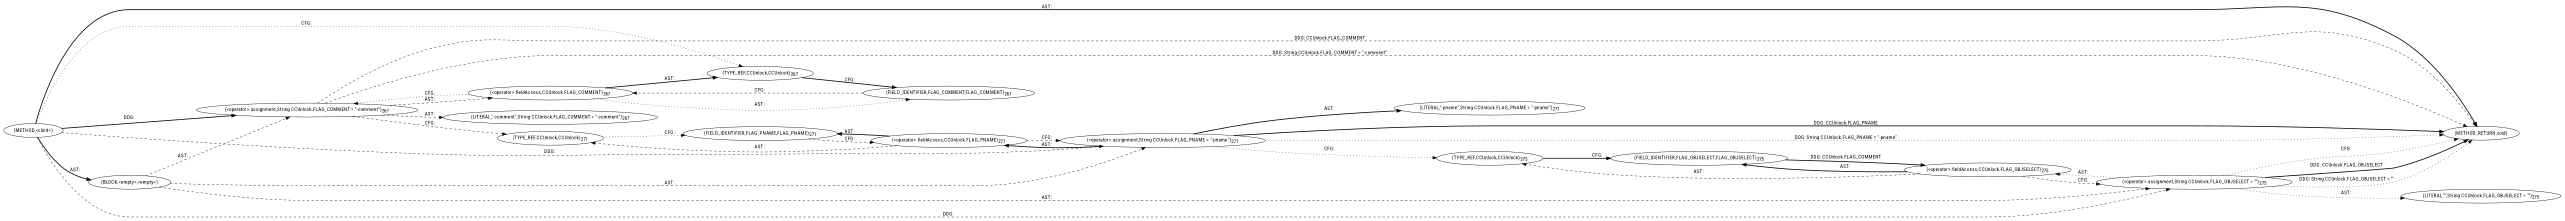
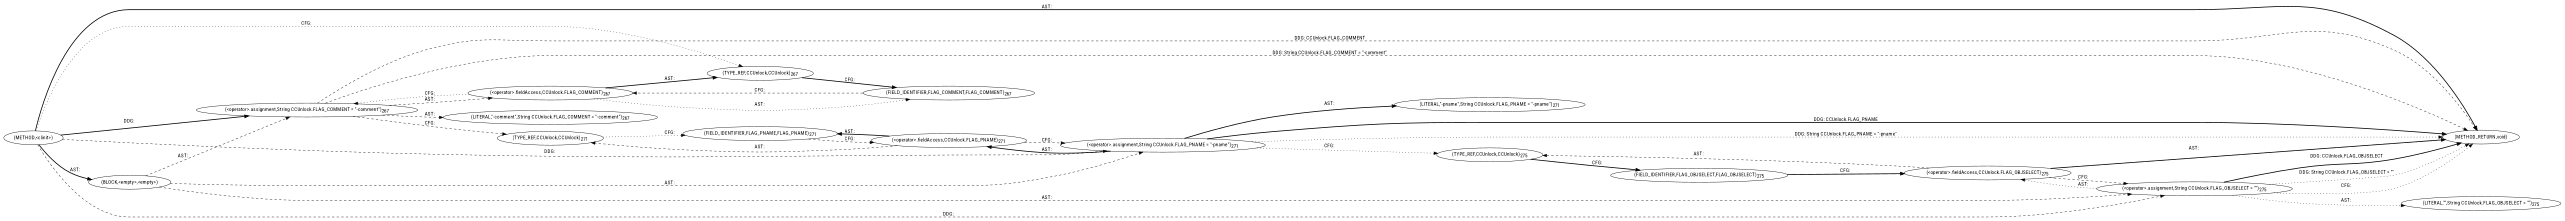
  digraph {
    fontname="Roboto Condensed"
    rankdir=LR
    node [fontname="Roboto Condensed"]
    edge [fontname="Roboto Condensed" style=dashed]
    n1 [label=<(METHOD,&lt;clinit&gt;)>]
    n2 [label=<(BLOCK,&lt;empty&gt;,&lt;empty&gt;)>]
    n3 [label=<(&lt;operator&gt;.assignment,String CCUnlock.FLAG_COMMENT = &quot;-comment&quot;)<SUB>267</SUB>>]
    n4 [label=<(TYPE_REF,CCUnlock,CCUnlock)<SUB>267</SUB>>]
    n5 [label=<(&lt;operator&gt;.assignment,String CCUnlock.FLAG_PNAME = &quot;-pname&quot;)<SUB>271</SUB>>]
    n6 [label=<(&lt;operator&gt;.assignment,String CCUnlock.FLAG_OBJSELECT = &quot;&quot;)<SUB>275</SUB>>]
    n7 [label=<(METHOD_RETURN,void)>]
    n8 [label=<(&lt;operator&gt;.fieldAccess,CCUnlock.FLAG_COMMENT)<SUB>267</SUB>>]
    n9 [label=<(LITERAL,&quot;-comment&quot;,String CCUnlock.FLAG_COMMENT = &quot;-comment&quot;)<SUB>267</SUB>>]
    n10 [label=<(TYPE_REF,CCUnlock,CCUnlock)<SUB>271</SUB>>]
    n11 [label=<(FIELD_IDENTIFIER,FLAG_COMMENT,FLAG_COMMENT)<SUB>267</SUB>>]
    n12 [label=<(&lt;operator&gt;.fieldAccess,CCUnlock.FLAG_PNAME)<SUB>271</SUB>>]
    n13 [label=<(LITERAL,&quot;-pname&quot;,String CCUnlock.FLAG_PNAME = &quot;-pname&quot;)<SUB>271</SUB>>]
    n14 [label=<(TYPE_REF,CCUnlock,CCUnlock)<SUB>275</SUB>>]
    n15 [label=<(&lt;operator&gt;.fieldAccess,CCUnlock.FLAG_OBJSELECT)<SUB>275</SUB>>]
    n16 [label=<(LITERAL,&quot;&quot;,String CCUnlock.FLAG_OBJSELECT = &quot;&quot;)<SUB>275</SUB>>]
    n17 [label=<(FIELD_IDENTIFIER,FLAG_PNAME,FLAG_PNAME)<SUB>271</SUB>>]
    n18 [label=<(FIELD_IDENTIFIER,FLAG_OBJSELECT,FLAG_OBJSELECT)<SUB>275</SUB>>]
    n1 -> n2 [label="AST: " style=bold]
    n1 -> n3 [label="DDG: " style=bold]
    n1 -> n4 [label="CFG: " style=dotted]
    n1 -> n5 [label="DDG: "]
    n1 -> n6 [label="DDG: "]
    n1 -> n7 [label="AST: " style=bold]
    n2 -> n3 [label="AST: "]
    n2 -> n5 [label="AST: "]
    n2 -> n6 [label="AST: "]
    n3 -> n7 [label="DDG: CCUnlock.FLAG_COMMENT"]
    n3 -> n7 [label="DDG: String CCUnlock.FLAG_COMMENT = &quot;-comment&quot;"]
    n3 -> n8 [label="AST: "]
    n3 -> n9 [label="AST: "]
    n3 -> n10 [label="CFG: "]
    n4 -> n11 [label="CFG: " style=bold]
    n5 -> n7 [label="DDG: CCUnlock.FLAG_PNAME" style=bold]
    n5 -> n7 [label="DDG: String CCUnlock.FLAG_PNAME = &quot;-pname&quot;" style=dotted]
    n5 -> n12 [label="AST: " style=bold]
    n5 -> n13 [label="AST: " style=bold]
    n5 -> n14 [label="CFG: " style=dotted]
    n6 -> n7 [label="CFG: " style=dotted]
    n6 -> n7 [label="DDG: CCUnlock.FLAG_OBJSELECT" style=bold]
    n6 -> n7 [label="DDG: String CCUnlock.FLAG_OBJSELECT = &quot;&quot;" style=dotted]
    n6 -> n15 [label="AST: " style=dotted]
    n6 -> n16 [label="AST: " style=dotted]
    n8 -> n3 [label="CFG: " style=dotted]
    n8 -> n4 [label="AST: " style=bold]
    n8 -> n11 [label="AST: " style=dotted]
    n10 -> n17 [label="CFG: " style=dotted]
    n11 -> n8 [label="CFG: "]
    n12 -> n5 [label="CFG: "]
    n12 -> n10 [label="AST: "]
    n12 -> n17 [label="AST: " style=bold]
    n14 -> n18 [label="CFG: " style=bold]
    n15 -> n6 [label="CFG: "]
    n15 -> n14 [label="AST: "]
-   n15 -> n18 [label="AST: " style=bold]
+   n15 -> n7 [label="AST: " style=bold]
    n17 -> n12 [label="CFG: "]
-   n18 -> n15 [label="DDG: CCUnlock.FLAG_COMMENT" style=bold]
+   n18 -> n15 [label="CFG: " style=bold]
  }
